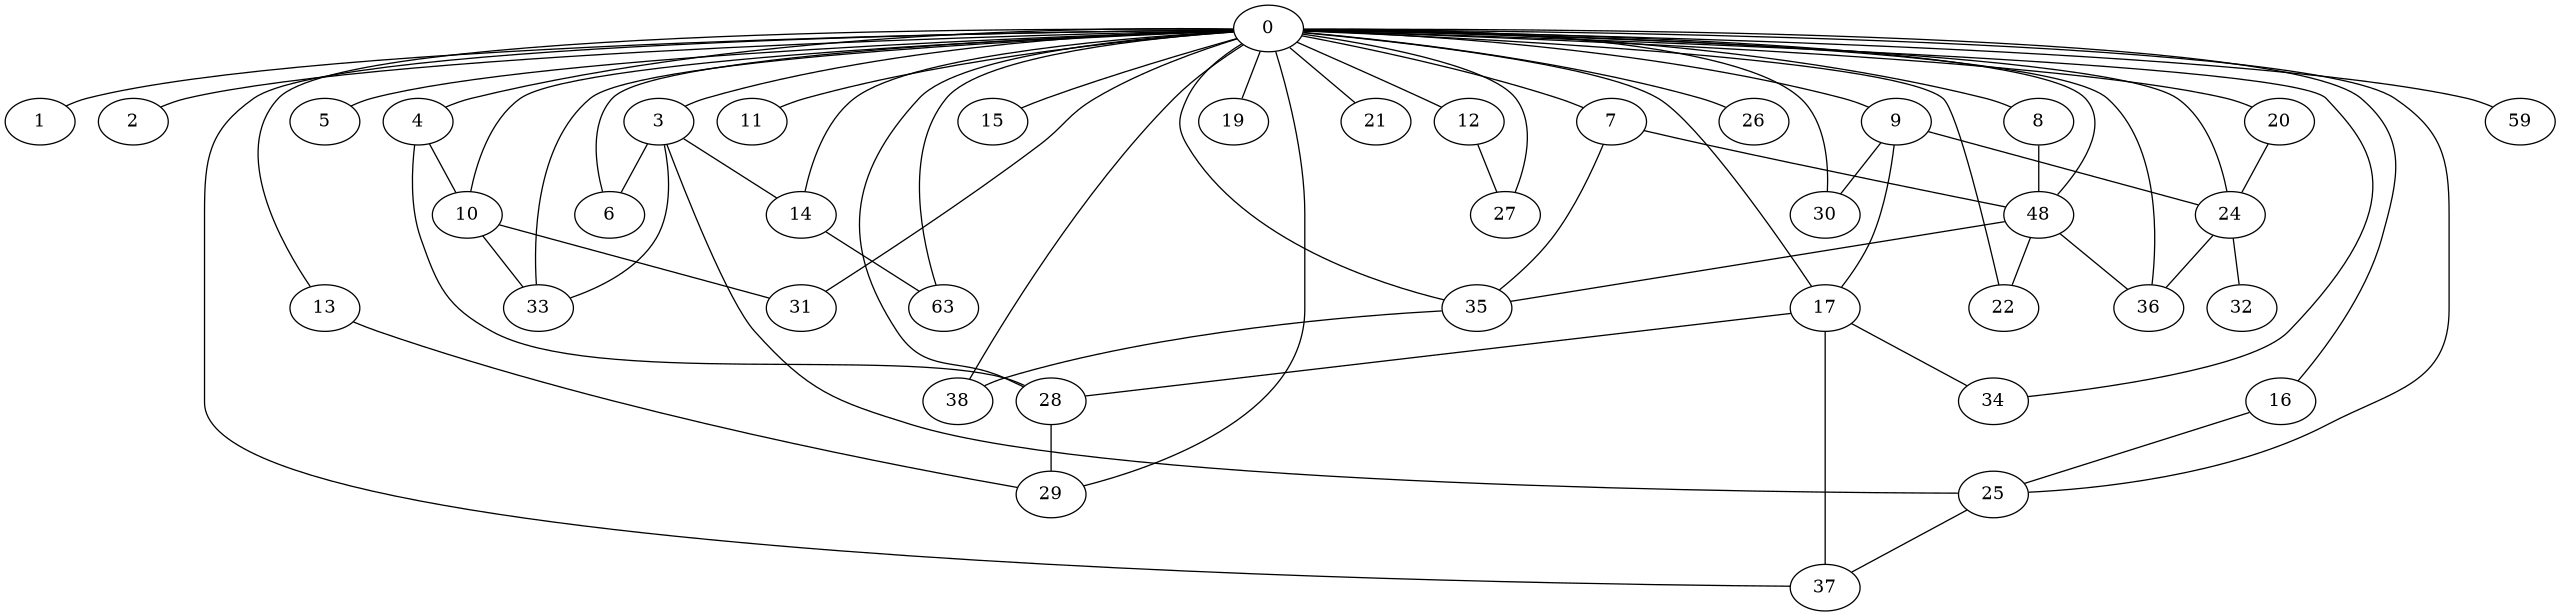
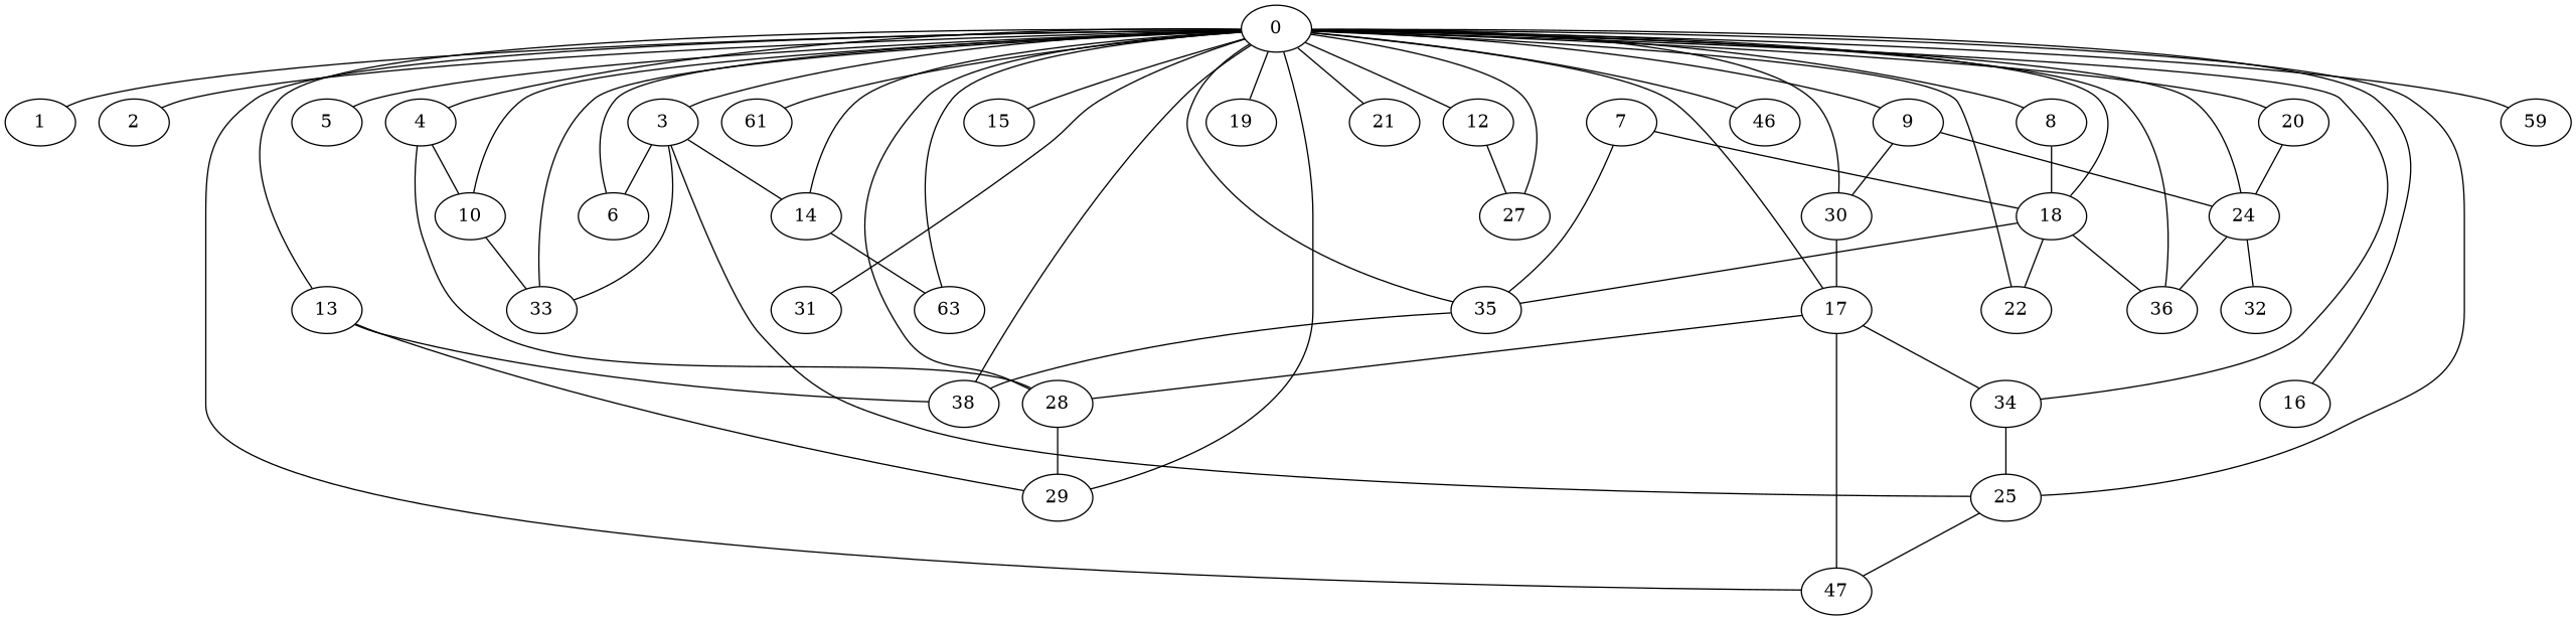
  graph {
    0
    1
    2
    3
    4
    5
    6
    7
    8
    9
    10
-   11
+   11 [label=61]
    12
    13
    14
    15
    16
    17
-   18 [label=48]
+   18
    19
    20
    21
    22
    n24 [label=63]
    24
    25
-   26
+   26 [label=46]
    27
    28
    29
    30
    31
    33
    34
    35
    36
-   37
+   37 [label=47]
    38
    n39 [label=59]
    32
    0 -- 1
    0 -- 2
    0 -- 3
    0 -- 4
    0 -- 5
    0 -- 6
-   0 -- 7
    0 -- 8
    0 -- 9
    0 -- 10
    0 -- 11
    0 -- 12
    0 -- 13
    0 -- 14
    0 -- 15
    0 -- 16
    0 -- 17
    0 -- 18
    0 -- 19
    0 -- 20
    0 -- 21
    0 -- 22
    0 -- n24
    0 -- 24
    0 -- 25
    0 -- 26
    0 -- 27
    0 -- 28
    0 -- 29
    0 -- 30
    0 -- 31
    0 -- 33
    0 -- 34
    0 -- 35
    0 -- 36
    0 -- 37
    0 -- 38
    0 -- n39
    3 -- 6
    3 -- 14
    3 -- 25
    3 -- 33
    4 -- 10
    4 -- 28
    7 -- 18
    7 -- 35
    8 -- 18
-   9 -- 17
+   30 -- 17
    9 -- 24
    9 -- 30
-   10 -- 31
    10 -- 33
    12 -- 27
    13 -- 29
+   13 -- 38
    14 -- n24
-   16 -- 25
+   34 -- 25
    17 -- 28
    17 -- 34
    17 -- 37
    18 -- 22
    18 -- 35
    18 -- 36
    20 -- 24
    24 -- 36
    24 -- 32
    25 -- 37
    28 -- 29
    35 -- 38
  }
